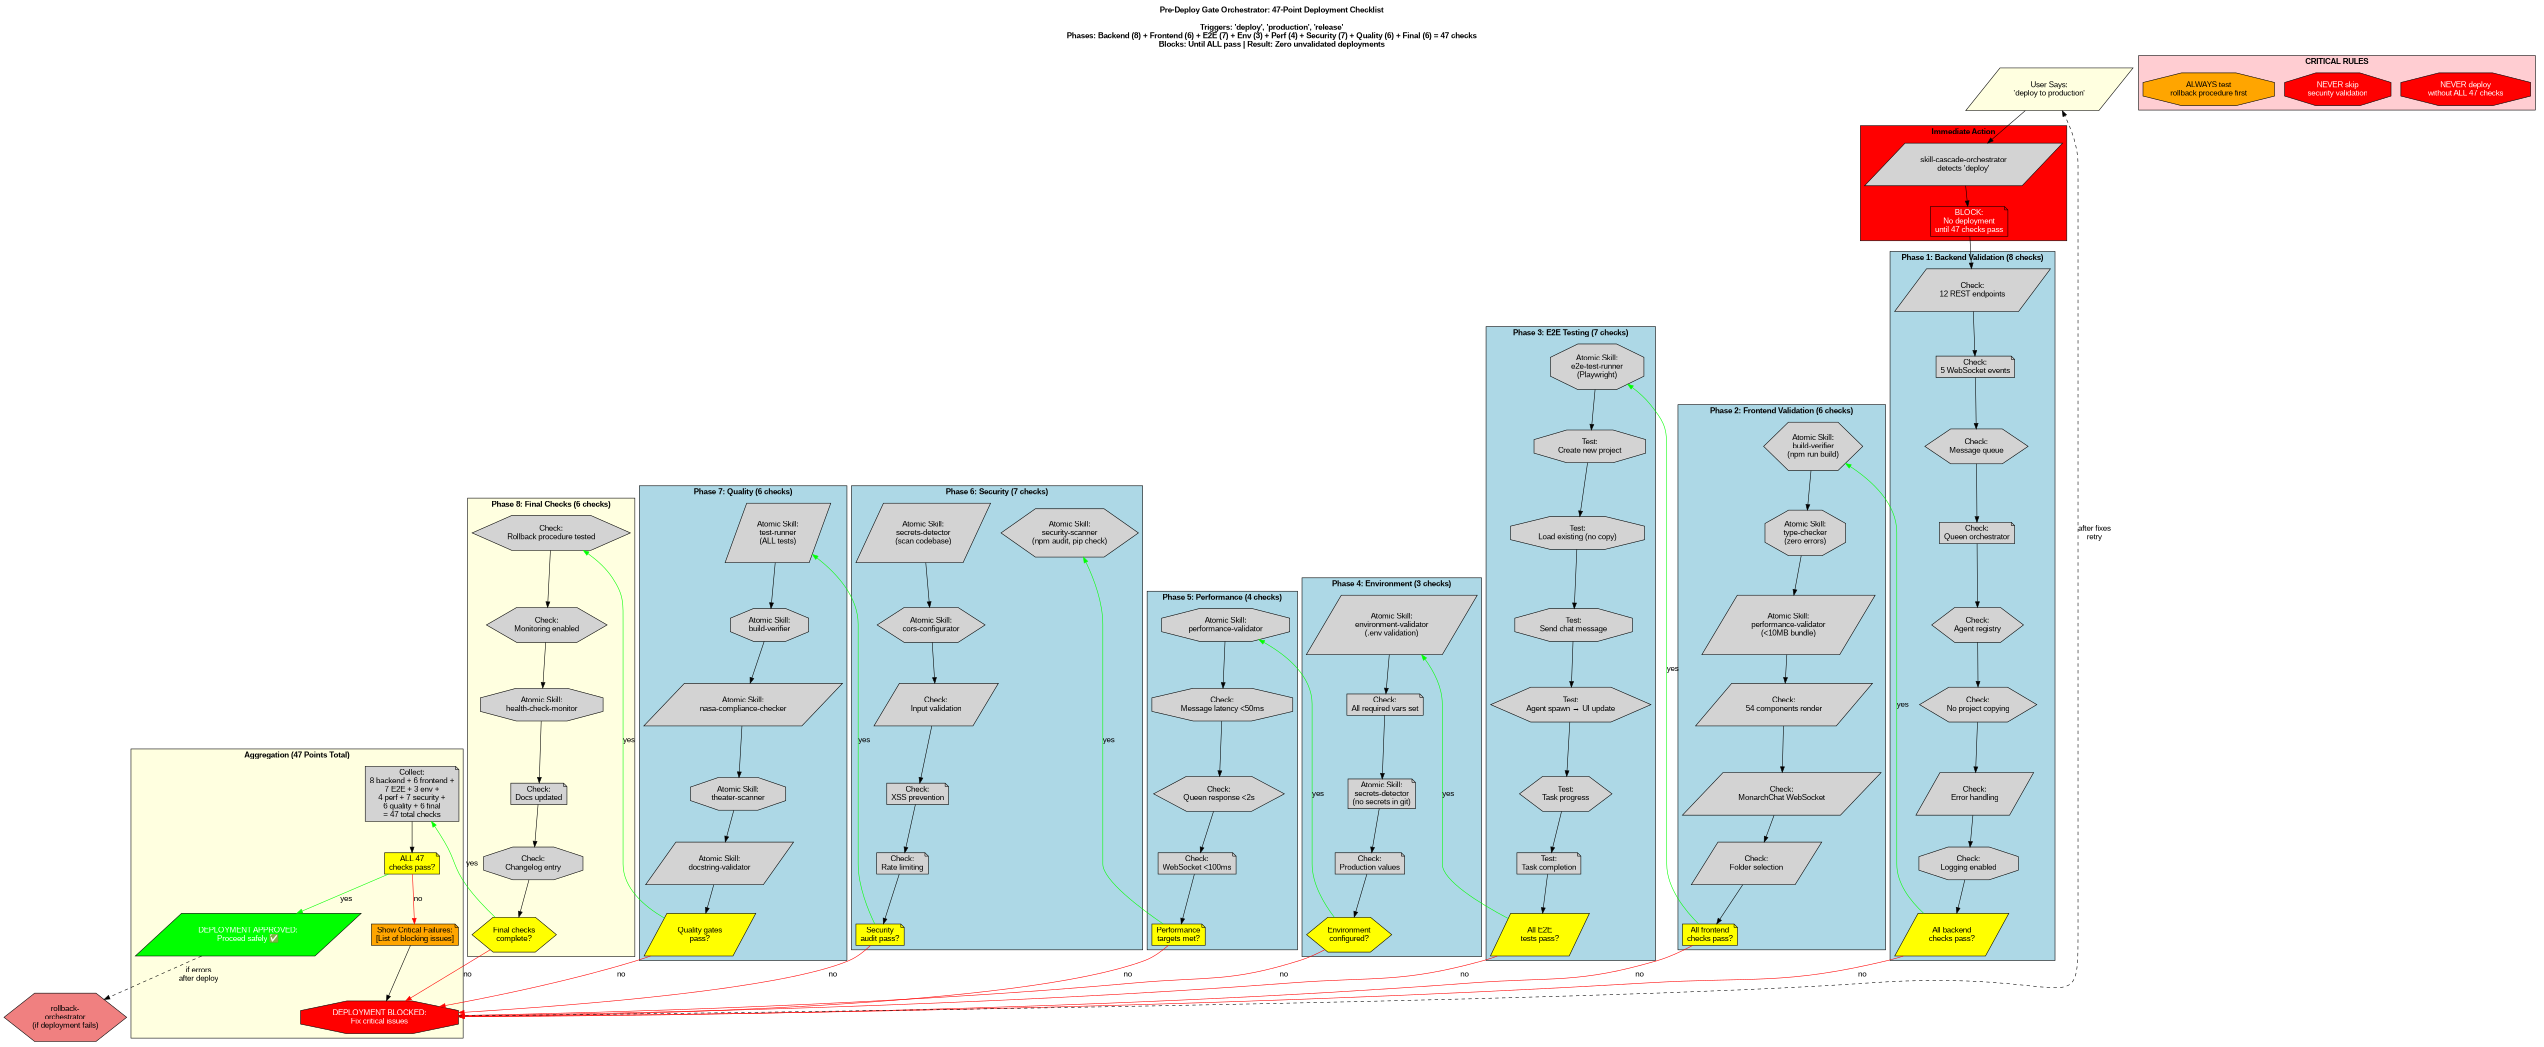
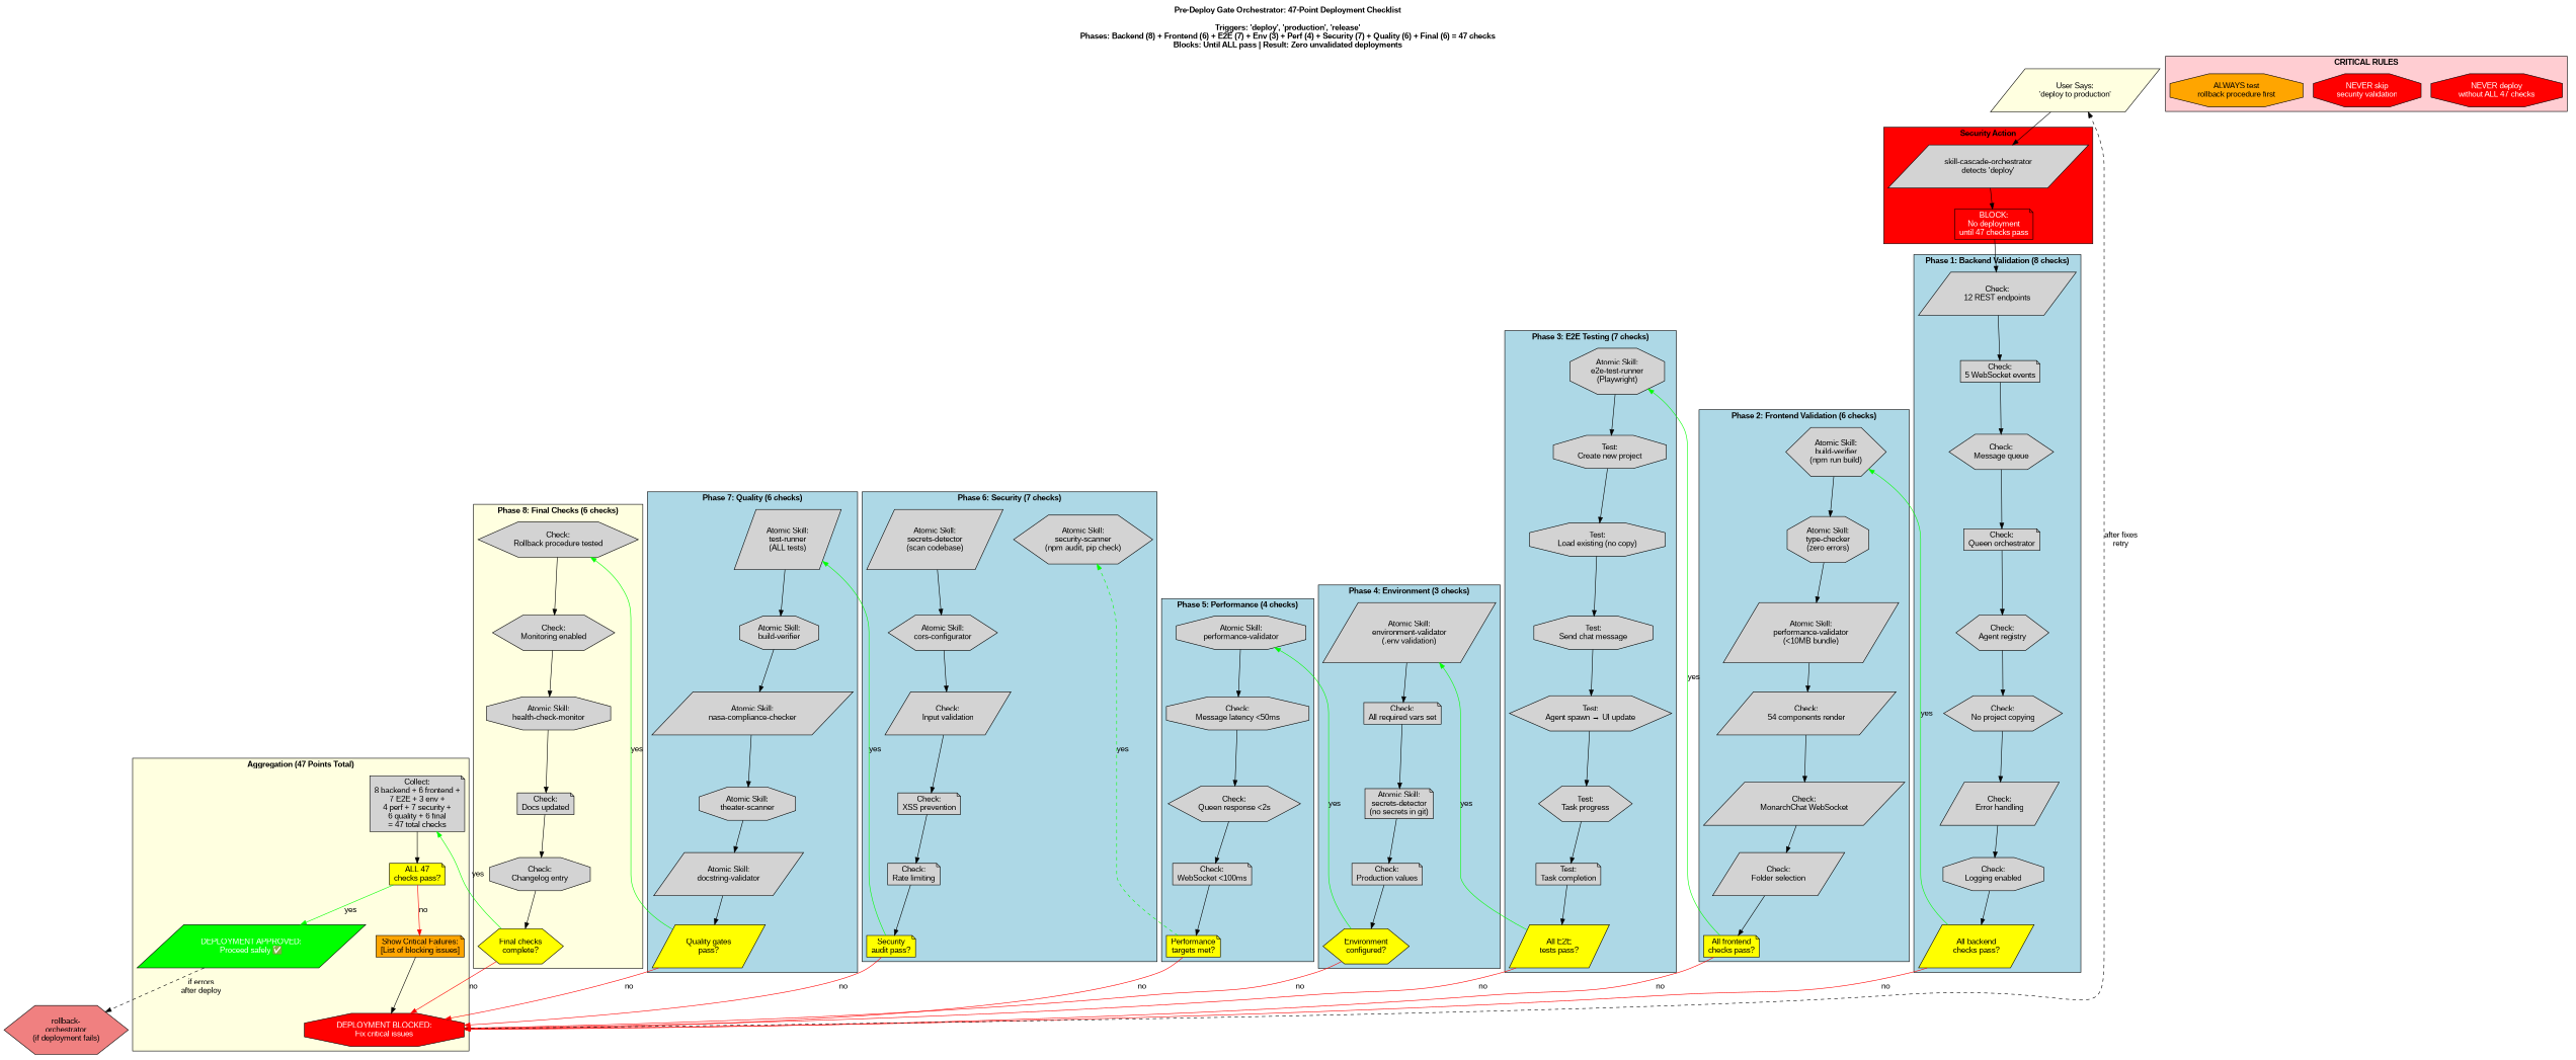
  digraph {
    compound=true
    fontname="Arial Bold"
    fontsize=14
    label="Pre-Deploy Gate Orchestrator: 47-Point Deployment Checklist\n\nTriggers: 'deploy', 'production', 'release'\nPhases: Backend (8) + Frontend (6) + E2E (7) + Env (3) + Perf (4) + Security (7) + Quality (6) + Final (6) = 47 checks\nBlocks: Until ALL pass | Result: Zero unvalidated deployments"
    labelloc=t
    rankdir=TB
    node [fontname=Arial shape=parallelogram style=filled]
    edge [fontname=Arial]
    n1 [label="skill-cascade-orchestrator\ndetects 'deploy'"]
    n2 [fillcolor=red fontcolor=white label="BLOCK:\nNo deployment\nuntil 47 checks pass" shape=note]
    n3 [label="Check:\n12 REST endpoints"]
    n4 [label="Check:\n5 WebSocket events" shape=note]
    n5 [label="Check:\nMessage queue" shape=hexagon]
    n6 [label="Check:\nQueen orchestrator" shape=note]
    n7 [label="Check:\nAgent registry" shape=hexagon]
    n8 [label="Check:\nNo project copying" shape=hexagon]
    n9 [label="Check:\nError handling"]
    n10 [label="Check:\nLogging enabled" shape=octagon]
    n11 [fillcolor=yellow label="All backend\nchecks pass?"]
    n12 [label="Atomic Skill:\nbuild-verifier\n(npm run build)" shape=hexagon]
    n13 [label="Atomic Skill:\ntype-checker\n(zero errors)" shape=octagon]
    n14 [label="Atomic Skill:\nperformance-validator\n(<10MB bundle)"]
    n15 [label="Check:\n54 components render"]
    n16 [label="Check:\nMonarchChat WebSocket"]
    n17 [label="Check:\nFolder selection"]
    n18 [fillcolor=yellow label="All frontend\nchecks pass?" shape=note]
    n19 [label="Atomic Skill:\ne2e-test-runner\n(Playwright)" shape=octagon]
    n20 [label="Test:\nCreate new project" shape=octagon]
    n21 [label="Test:\nLoad existing (no copy)" shape=octagon]
    n22 [label="Test:\nSend chat message" shape=octagon]
    n23 [label="Test:\nAgent spawn → UI update" shape=hexagon]
    n24 [label="Test:\nTask progress" shape=hexagon]
    n25 [label="Test:\nTask completion" shape=note]
    n26 [fillcolor=yellow label="All E2E\ntests pass?"]
    n27 [label="Atomic Skill:\nenvironment-validator\n(.env validation)"]
    n28 [label="Check:\nAll required vars set" shape=note]
    n29 [label="Atomic Skill:\nsecrets-detector\n(no secrets in git)" shape=note]
    n30 [label="Check:\nProduction values" shape=note]
    n31 [fillcolor=yellow label="Environment\nconfigured?" shape=hexagon]
    n32 [label="Atomic Skill:\nperformance-validator" shape=octagon]
    n33 [label="Check:\nMessage latency <50ms" shape=octagon]
    n34 [label="Check:\nQueen response <2s" shape=hexagon]
    n35 [label="Check:\nWebSocket <100ms" shape=note]
    n36 [fillcolor=yellow label="Performance\ntargets met?" shape=note]
    n37 [label="Atomic Skill:\nsecurity-scanner\n(npm audit, pip check)" shape=hexagon]
    n38 [label="Atomic Skill:\nsecrets-detector\n(scan codebase)"]
    n39 [label="Atomic Skill:\ncors-configurator" shape=hexagon]
    n40 [label="Check:\nInput validation"]
    n41 [label="Check:\nXSS prevention" shape=note]
    n42 [label="Check:\nRate limiting" shape=note]
    n43 [fillcolor=yellow label="Security\naudit pass?" shape=note]
    n44 [label="Atomic Skill:\ntest-runner\n(ALL tests)"]
    n45 [label="Atomic Skill:\nbuild-verifier" shape=octagon]
    n46 [label="Atomic Skill:\nnasa-compliance-checker"]
    n47 [label="Atomic Skill:\ntheater-scanner" shape=octagon]
    n48 [label="Atomic Skill:\ndocstring-validator"]
    n49 [fillcolor=yellow label="Quality gates\npass?"]
    n50 [label="Check:\nRollback procedure tested" shape=hexagon]
    n51 [label="Check:\nMonitoring enabled" shape=hexagon]
    n52 [label="Atomic Skill:\nhealth-check-monitor" shape=octagon]
    n53 [label="Check:\nDocs updated" shape=note]
    n54 [label="Check:\nChangelog entry" shape=octagon]
    n55 [fillcolor=yellow label="Final checks\ncomplete?" shape=hexagon]
    n56 [fillcolor=red fontcolor=white label="DEPLOYMENT BLOCKED:\nFix critical issues" shape=octagon]
    n57 [fillcolor=green fontcolor=white label="DEPLOYMENT APPROVED:\nProceed safely ✅"]
    n58 [label="Collect:\n8 backend + 6 frontend +\n7 E2E + 3 env +\n4 perf + 7 security +\n6 quality + 6 final\n= 47 total checks" shape=note]
    n59 [fillcolor=yellow label="ALL 47\nchecks pass?" shape=note]
    n60 [fillcolor=orange label="Show Critical Failures:\n[List of blocking issues]" shape=note]
    n61 [fillcolor=red fontcolor=white label="NEVER deploy\nwithout ALL 47 checks" shape=octagon]
    n62 [fillcolor=red fontcolor=white label="NEVER skip\nsecurity validation" shape=octagon]
    n63 [fillcolor=orange label="ALWAYS test\nrollback procedure first" shape=octagon]
    n64 [fillcolor=lightyellow label="User Says:\n'deploy to production'"]
    n65 [fillcolor=lightcoral label="rollback-\norchestrator\n(if deployment fails)" shape=hexagon]
    subgraph cluster_1 {
      fillcolor=red
-     label="Immediate Action"
+     label="Security Action"
      style=filled
      n1
      n2
    }
    subgraph cluster_2 {
      fillcolor=lightblue
      label="Phase 1: Backend Validation (8 checks)"
      style=filled
      n3
      n4
      n5
      n6
      n7
      n8
      n9
      n10
      n11
    }
    subgraph cluster_3 {
      fillcolor=lightblue
      label="Phase 2: Frontend Validation (6 checks)"
      style=filled
      n12
      n13
      n14
      n15
      n16
      n17
      n18
    }
    subgraph cluster_4 {
      fillcolor=lightblue
      label="Phase 3: E2E Testing (7 checks)"
      style=filled
      n19
      n20
      n21
      n22
      n23
      n24
      n25
      n26
    }
    subgraph cluster_5 {
      fillcolor=lightblue
      label="Phase 4: Environment (3 checks)"
      style=filled
      n27
      n28
      n29
      n30
      n31
    }
    subgraph cluster_6 {
      fillcolor=lightblue
      label="Phase 5: Performance (4 checks)"
      style=filled
      n32
      n33
      n34
      n35
      n36
    }
    subgraph cluster_7 {
      fillcolor=lightblue
      label="Phase 6: Security (7 checks)"
      style=filled
      n37
      n38
      n39
      n40
      n41
      n42
      n43
    }
    subgraph cluster_8 {
      fillcolor=lightblue
      label="Phase 7: Quality (6 checks)"
      style=filled
      n44
      n45
      n46
      n47
      n48
      n49
    }
    subgraph cluster_9 {
      fillcolor=lightyellow
      label="Phase 8: Final Checks (6 checks)"
      style=filled
      n50
      n51
      n52
      n53
      n54
      n55
    }
    subgraph cluster_10 {
      fillcolor=lightyellow
      label="Aggregation (47 Points Total)"
      style=filled
      n56
      n57
      n58
      n59
      n60
    }
    subgraph cluster_11 {
      fillcolor="#ffcdd2"
      label="CRITICAL RULES"
      style=filled
      n61
      n62
      n63
    }
    n1 -> n2
    n2 -> n3
    n3 -> n4
    n4 -> n5
    n5 -> n6
    n6 -> n7
    n7 -> n8
    n8 -> n9
    n9 -> n10
    n10 -> n11
    n11 -> n12 [color=green label=yes]
    n11 -> n56 [color=red label=no]
    n12 -> n13
    n13 -> n14
    n14 -> n15
    n15 -> n16
    n16 -> n17
    n17 -> n18
    n18 -> n19 [color=green label=yes]
    n18 -> n56 [color=red label=no]
    n19 -> n20
    n20 -> n21
    n21 -> n22
    n22 -> n23
    n23 -> n24
    n24 -> n25
    n25 -> n26
    n26 -> n27 [color=green label=yes]
    n26 -> n56 [color=red label=no]
    n27 -> n28
    n28 -> n29
    n29 -> n30
    n30 -> n31
    n31 -> n32 [color=green label=yes]
    n31 -> n56 [color=red label=no]
    n32 -> n33
    n33 -> n34
    n34 -> n35
    n35 -> n36
-   n36 -> n37 [color=green label=yes]
+   n36 -> n37 [color=green label=yes style=dashed]
    n36 -> n56 [color=red label=no]
    n38 -> n39
    n39 -> n40
    n40 -> n41
    n41 -> n42
    n42 -> n43
    n43 -> n44 [color=green label=yes]
    n43 -> n56 [color=red label=no]
    n44 -> n45
    n45 -> n46
    n46 -> n47
    n47 -> n48
    n48 -> n49
    n49 -> n50 [color=green label=yes]
    n49 -> n56 [color=red label=no]
    n50 -> n51
    n51 -> n52
    n52 -> n53
    n53 -> n54
    n54 -> n55
    n55 -> n56 [color=red label=no]
    n55 -> n58 [color=green label=yes]
    n56 -> n64 [label="after fixes\nretry" style=dashed]
    n57 -> n65 [label="if errors\nafter deploy" style=dashed]
    n58 -> n59
    n59 -> n57 [color=green label=yes]
    n59 -> n60 [color=red label=no]
    n60 -> n56
    n64 -> n1
  }
